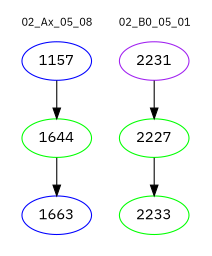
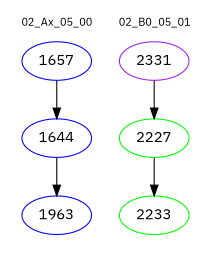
  digraph {
    fontname="IBM Plex Sans"
    node [color=green fontname="IBM Plex Sans"]
    edge [color=black fontname="IBM Plex Sans"]
-   n1 [color=blue label=1157]
-   n2 [label=1644]
-   n3 [color=blue label=1663]
-   n4 [color=purple label=2231]
+   n1 [color=blue label=1657]
+   n2 [color=blue label=1644]
+   n3 [color=blue label=1963]
+   n4 [color=purple label=2331]
    n5 [label=2227]
    n6 [label=2233]
    subgraph cluster_1 {
      color=white
      fontsize=10
-     label="02_Ax_05_08"
+     label="02_Ax_05_00"
      n1
      n2
      n3
    }
    subgraph cluster_2 {
      color=white
      fontsize=10
      label="02_B0_05_01"
      n4
      n5
      n6
    }
    n1 -> n2
    n2 -> n3
    n4 -> n5
    n5 -> n6
  }
